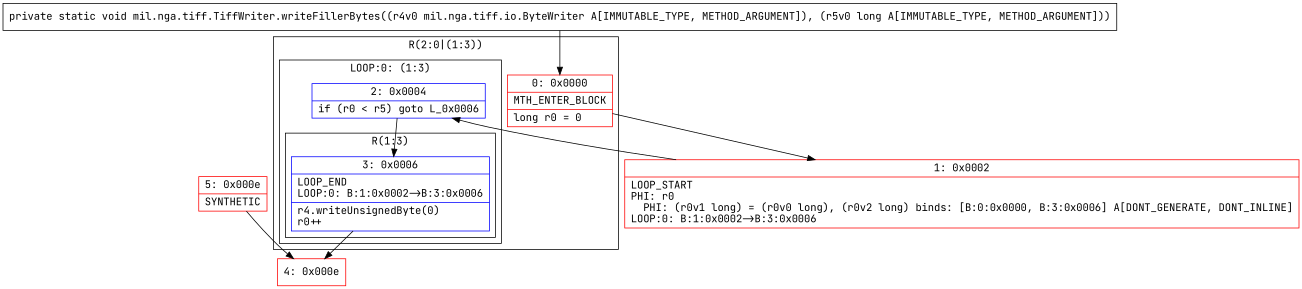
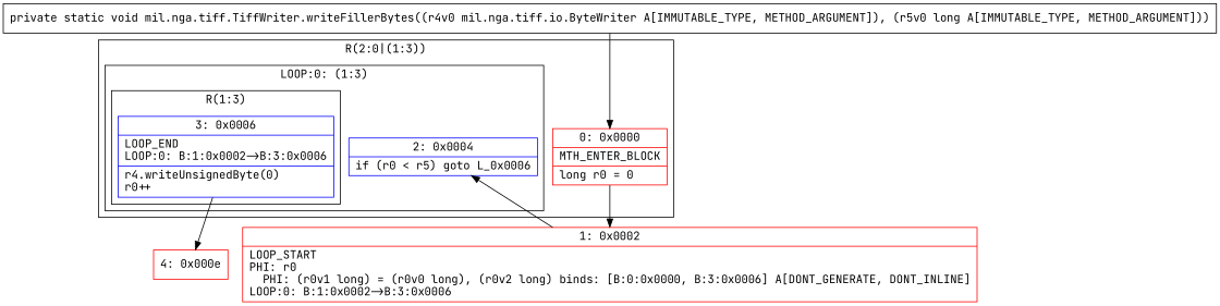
  digraph {
    fontname="JetBrains Mono"
    node [color=red fontname="JetBrains Mono" shape=record]
    edge [fontname="JetBrains Mono"]
    n1 [color=blue label="{3\:\ 0x0006|LOOP_END\lLOOP:0: B:1:0x0002\-\>B:3:0x0006\l|r4.writeUnsignedByte(0)\lr0++\l}"]
    n2 [color=blue label="{2\:\ 0x0004|if (r0 \< r5) goto L_0x0006\l}"]
    n3 [label="{0\:\ 0x0000|MTH_ENTER_BLOCK\l|long r0 = 0\l}"]
    n4 [label="{4\:\ 0x000e}"]
    n5 [label="{1\:\ 0x0002|LOOP_START\lPHI: r0 \l  PHI: (r0v1 long) = (r0v0 long), (r0v2 long) binds: [B:0:0x0000, B:3:0x0006] A[DONT_GENERATE, DONT_INLINE]\lLOOP:0: B:1:0x0002\-\>B:3:0x0006\l}"]
-   n6 [label="{5\:\ 0x000e|SYNTHETIC\l}"]
    n7 [label="{private static void mil.nga.tiff.TiffWriter.writeFillerBytes((r4v0 mil.nga.tiff.io.ByteWriter A[IMMUTABLE_TYPE, METHOD_ARGUMENT]), (r5v0 long A[IMMUTABLE_TYPE, METHOD_ARGUMENT])) }" color=""]
    subgraph cluster_1 {
      label="R(2:0|(1:3))"
      n3
      subgraph cluster_2 {
        label="LOOP:0: (1:3)"
        n2
        subgraph cluster_3 {
          label="R(1:3)"
          n1
        }
      }
    }
    n1 -> n4
-   n2 -> n1
    n3 -> n5
    n5 -> n2
-   n6 -> n4
    n7 -> n3
  }
